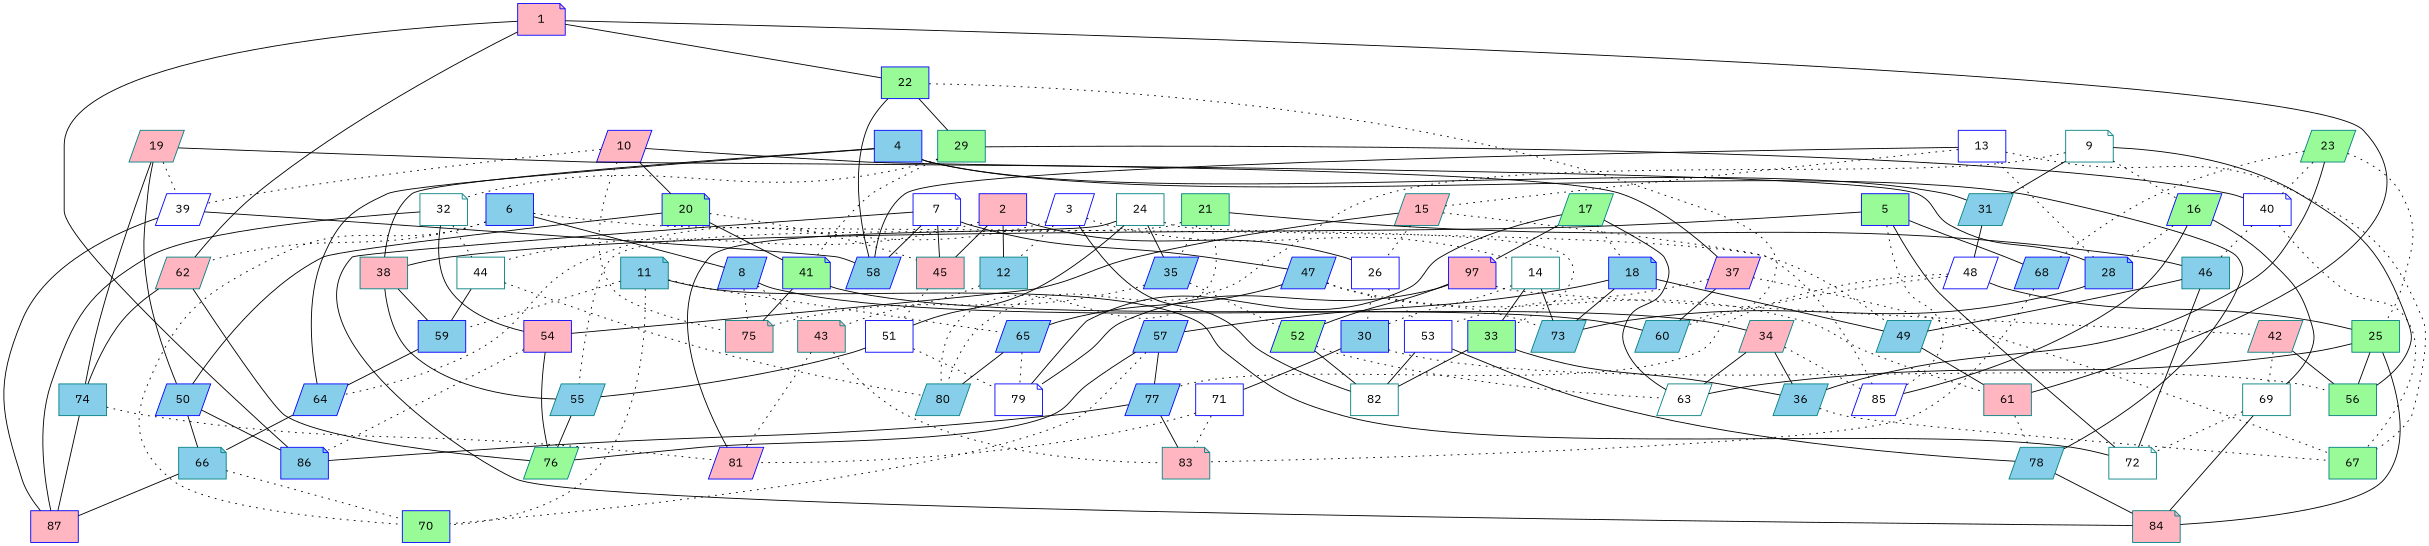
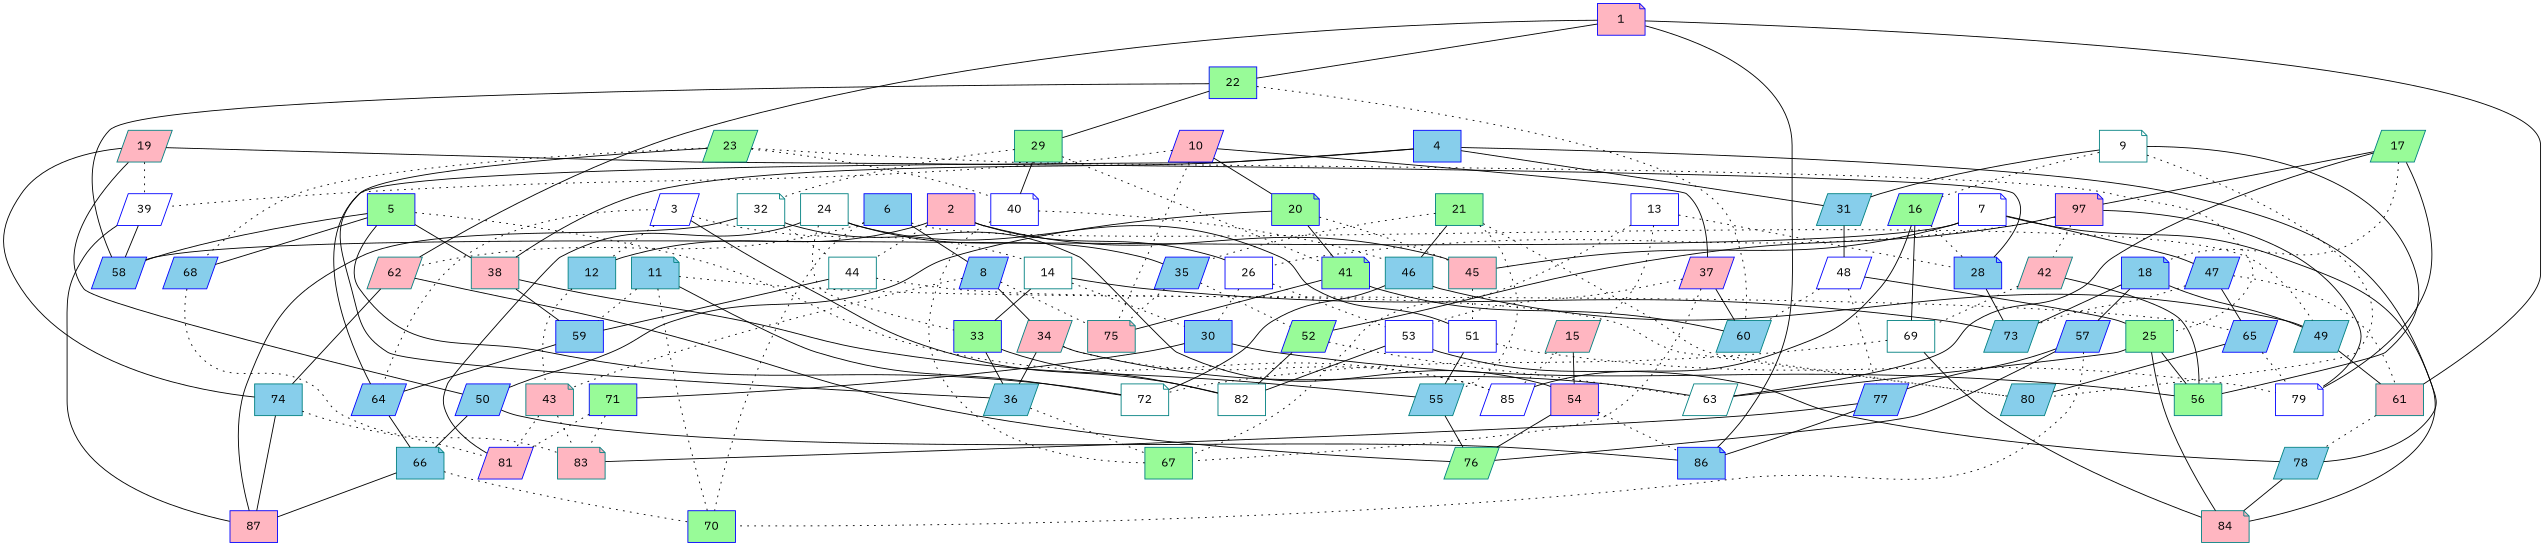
  graph {
    fontname="IBM Plex Sans"
    node [color=blue fillcolor=skyblue fontname="IBM Plex Sans" shape=parallelogram style=filled]
    edge [fontname="IBM Plex Sans" style=solid]
    1 [fillcolor=lightpink shape=note]
    22 [fillcolor=palegreen shape=box]
    61 [color=teal fillcolor=lightpink shape=box]
    62 [color=teal fillcolor=lightpink]
    86 [shape=note]
    58
    29 [color=teal fillcolor=palegreen shape=box]
    60 [color=teal]
    78 [color=teal]
    74 [color=teal shape=box]
    76 [color=teal fillcolor=palegreen]
    2 [fillcolor=lightpink shape=box]
    12 [color=teal shape=box]
    26 [fillcolor=white shape=box]
    44 [color=teal fillcolor=white shape=box]
    45 [color=teal fillcolor=lightpink shape=box]
    43 [color=teal fillcolor=lightpink shape=note]
    30 [shape=box]
    53 [fillcolor=white shape=box]
    80 [color=teal]
    59 [shape=box]
    51 [fillcolor=white shape=box]
    3 [fillcolor=white]
    14 [color=teal fillcolor=white shape=box]
    64
    82 [color=teal fillcolor=white shape=box]
    33 [fillcolor=palegreen shape=box]
    73 [color=teal]
    66 [color=teal shape=note]
    4 [shape=box]
    31 [color=teal]
    38 [color=teal fillcolor=lightpink shape=box]
    48 [fillcolor=white]
    55 [color=teal]
    84 [color=teal fillcolor=lightpink shape=note]
    5 [fillcolor=palegreen shape=box]
    68
    72 [color=teal fillcolor=white shape=note]
    85 [fillcolor=white]
    83 [color=teal fillcolor=lightpink shape=note]
    6 [shape=box]
    8
    49 [color=teal]
    70 [fillcolor=palegreen shape=box]
    34 [color=teal fillcolor=lightpink]
    75 [color=teal fillcolor=lightpink shape=note]
    7 [fillcolor=white shape=note]
    47
    65
    63 [color=teal fillcolor=white]
    36 [color=teal]
    81 [fillcolor=lightpink]
    9 [color=teal fillcolor=white shape=note]
    16 [fillcolor=palegreen]
    56 [color=teal fillcolor=palegreen shape=box]
    28 [shape=note]
    69 [color=teal fillcolor=white shape=box]
    10 [fillcolor=lightpink]
    20 [fillcolor=palegreen shape=note]
    37 [fillcolor=lightpink]
    39 [fillcolor=white]
    50
    41 [fillcolor=palegreen shape=note]
    67 [color=teal fillcolor=palegreen shape=box]
    87 [fillcolor=lightpink shape=box]
    11 [color=teal shape=note]
    79 [fillcolor=white shape=note]
    42 [color=teal fillcolor=lightpink]
    13 [fillcolor=white shape=box]
    15 [color=teal fillcolor=lightpink]
    54 [fillcolor=lightpink shape=box]
-   71 [fillcolor=white shape=box]
+   71 [fillcolor=palegreen shape=box]
    17 [color=teal fillcolor=palegreen]
    18 [shape=note]
    n75 [fillcolor=lightpink label=97 shape=note]
    57
    52 [fillcolor=palegreen]
    77
    19 [color=teal fillcolor=lightpink]
    21 [color=teal fillcolor=palegreen shape=box]
    35
    46 [color=teal shape=box]
    40 [fillcolor=white shape=note]
    32 [color=teal fillcolor=white shape=note]
    23 [color=teal fillcolor=palegreen]
    25 [color=teal fillcolor=palegreen shape=box]
    24 [color=teal fillcolor=white shape=box]
    1 -- 22
    1 -- 61
    1 -- 62
    1 -- 86
    22 -- 58
    22 -- 29
    22 -- 60 [style=dotted]
    61 -- 78 [style=dotted]
    62 -- 74
    62 -- 76
    29 -- 41 [style=dotted]
    29 -- 40
    29 -- 32 [style=dotted]
    78 -- 84
    74 -- 81 [style=dotted]
    74 -- 87
    2 -- 12
    2 -- 26
    2 -- 44 [style=dotted]
    2 -- 45
    12 -- 43 [style=dotted]
    26 -- 30 [style=dotted]
    26 -- 53 [style=dotted]
    44 -- 80 [style=dotted]
    44 -- 59
    45 -- 51 [style=dotted]
    43 -- 83 [style=dotted]
    43 -- 81 [style=dotted]
-   30 -- 56 [style=dotted]
+   30 -- 56
    30 -- 71
    53 -- 78
    53 -- 82
    59 -- 64
    51 -- 55
    51 -- 79 [style=dotted]
    3 -- 12 [style=dotted]
    3 -- 14 [style=dotted]
    3 -- 64 [style=dotted]
    3 -- 82
    14 -- 30 [style=dotted]
    14 -- 33
    14 -- 73
    64 -- 66
    33 -- 82
    33 -- 36
    66 -- 70 [style=dotted]
    66 -- 87
    4 -- 78
    4 -- 64
    4 -- 31
    4 -- 38
    31 -- 48
    38 -- 59
    38 -- 55
    48 -- 60 [style=dotted]
    48 -- 77 [style=dotted]
    48 -- 25
    55 -- 76
    5 -- 38
    5 -- 68
    5 -- 72
    5 -- 85 [style=dotted]
    68 -- 83 [style=dotted]
    6 -- 62 [style=dotted]
    6 -- 8
    6 -- 49 [style=dotted]
    6 -- 70 [style=dotted]
    8 -- 43 [style=dotted]
    8 -- 34
    8 -- 75 [style=dotted]
    49 -- 61
    34 -- 85 [style=dotted]
    34 -- 63
    34 -- 36
    7 -- 58
    7 -- 45
    7 -- 84
    7 -- 47
    47 -- 61 [style=dotted]
    47 -- 73 [style=dotted]
    47 -- 65
    65 -- 80
    65 -- 79 [style=dotted]
    36 -- 67 [style=dotted]
    9 -- 80 [style=dotted]
    9 -- 31
    9 -- 16 [style=dotted]
    9 -- 56
    16 -- 85
    16 -- 28 [style=dotted]
    16 -- 69
    28 -- 73
    69 -- 84
    69 -- 72 [style=dotted]
    10 -- 75 [style=dotted]
    10 -- 20
    10 -- 37
    10 -- 39 [style=dotted]
    20 -- 45 [style=dotted]
    20 -- 50
    20 -- 41
    37 -- 60
    37 -- 53 [style=dotted]
    37 -- 67 [style=dotted]
    39 -- 58
    39 -- 87
    50 -- 86
    50 -- 66
    41 -- 60
    41 -- 75
    11 -- 59 [style=dotted]
    11 -- 72
    11 -- 70 [style=dotted]
    11 -- 65 [style=dotted]
    42 -- 56
    42 -- 69 [style=dotted]
-   13 -- 58
+   5 -- 58
    13 -- 28 [style=dotted]
    13 -- 67 [style=dotted]
    13 -- 15 [style=dotted]
-   15 -- 26 [style=dotted]
+   n75 -- 26 [style=dotted]
    15 -- 85 [style=dotted]
    15 -- 54
    54 -- 86 [style=dotted]
    54 -- 76
    71 -- 83 [style=dotted]
    71 -- 81 [style=dotted]
    17 -- 63
    17 -- 79
    17 -- 18 [style=dotted]
    17 -- n75
    18 -- 73
    18 -- 49
    18 -- 57
    n75 -- 79
    n75 -- 42 [style=dotted]
    n75 -- 52
    57 -- 76
    57 -- 70 [style=dotted]
    57 -- 77
    52 -- 82
    52 -- 63 [style=dotted]
    77 -- 86
    77 -- 83
    19 -- 74
    19 -- 28
    19 -- 39 [style=dotted]
    19 -- 50
    21 -- 80 [style=dotted]
    21 -- 55 [style=dotted]
    21 -- 35 [style=dotted]
    21 -- 46
    35 -- 75 [style=dotted]
    35 -- 52 [style=dotted]
    46 -- 72
    46 -- 49
    40 -- 67 [style=dotted]
    40 -- 46 [style=dotted]
    32 -- 44 [style=dotted]
    32 -- 87
    32 -- 54
    23 -- 68 [style=dotted]
    23 -- 36
    23 -- 40 [style=dotted]
    23 -- 25 [style=dotted]
    25 -- 84
    25 -- 63
    25 -- 56
    24 -- 51
    24 -- 33 [style=dotted]
    24 -- 81
    24 -- 35
  }
